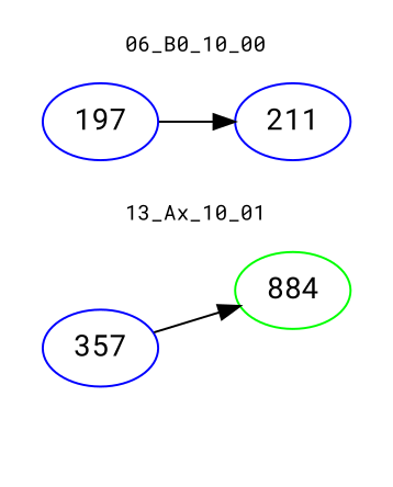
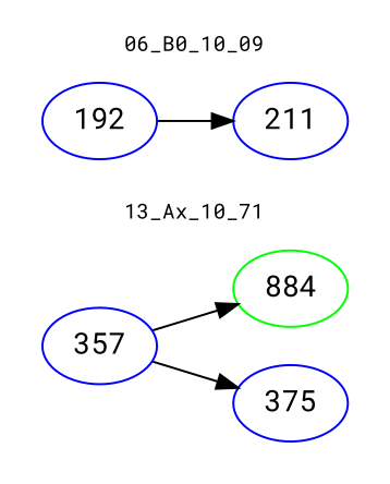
  digraph {
    fontname="Roboto Mono"
    rankdir=LR
    node [color=blue fontname="Roboto Mono"]
    edge [color=black fontname="Roboto Mono"]
    n1 [label=357]
+   n2 [label=375]
    n3 [color=green label=884]
-   n4 [label=197]
+   n4 [label=192]
    n5 [label=211]
    subgraph cluster_1 {
      color=white
      fontsize=10
-     label="13_Ax_10_01"
+     label="13_Ax_10_71"
      n1
+     n2
      n3
    }
    subgraph cluster_2 {
      color=white
      fontsize=10
-     label="06_B0_10_00"
+     label="06_B0_10_09"
      n4
      n5
    }
+   n1 -> n2
    n1 -> n3
    n4 -> n5
  }
